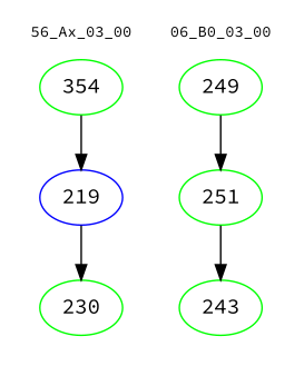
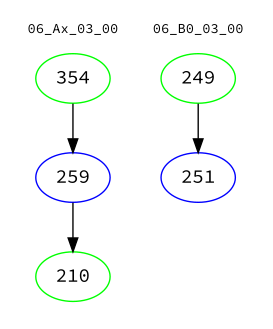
  digraph {
    fontname="Source Code Pro"
    node [color=green fontname="Source Code Pro"]
    edge [color=black fontname="Source Code Pro"]
    n1 [label=354]
-   n2 [color=blue label=219]
-   n3 [label=230]
+   n2 [color=blue label=259]
+   n3 [label=210]
    n4 [label=249]
-   n5 [label=251]
-   n6 [label=243]
+   n5 [color=blue label=251]
    subgraph cluster_1 {
      color=white
      fontsize=10
-     label="56_Ax_03_00"
+     label="06_Ax_03_00"
      n1
      n2
      n3
    }
    subgraph cluster_2 {
      color=white
      fontsize=10
      label="06_B0_03_00"
      n4
      n5
-     n6
    }
    n1 -> n2
    n2 -> n3
    n4 -> n5
-   n5 -> n6
  }
